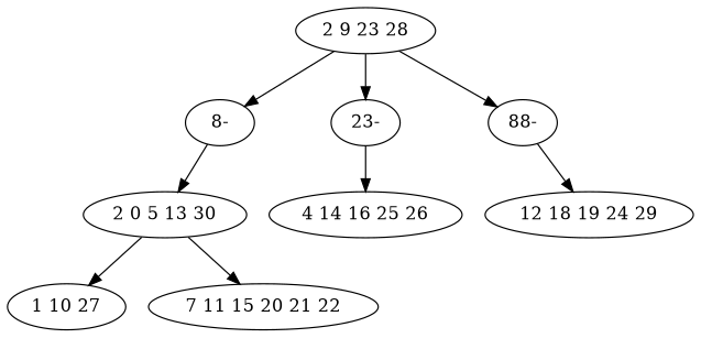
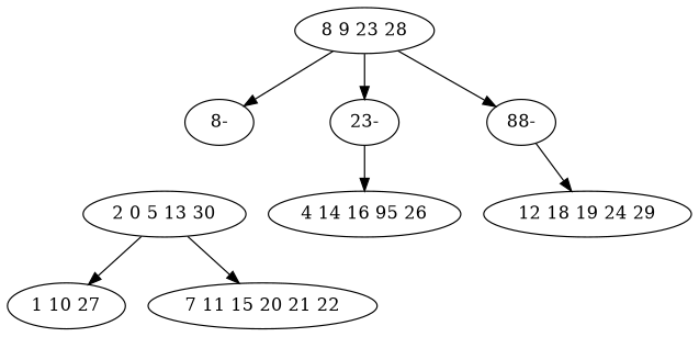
  digraph {
-   n1 [label="2 9 23 28"]
+   n1 [label="8 9 23 28"]
    n2 [label="8-"]
    n3 [label="23-"]
    n4 [label="88-"]
    n5 [label="2 0 5 13 30"]
-   n6 [label="4 14 16 25 26"]
+   n6 [label="4 14 16 95 26"]
    n7 [label="12 18 19 24 29"]
    n8 [label="1 10 27"]
    n9 [label="7 11 15 20 21 22"]
    n1 -> n2
    n1 -> n3
    n1 -> n4
-   n2 -> n5
    n3 -> n6
    n4 -> n7
    n5 -> n8
    n5 -> n9
  }
